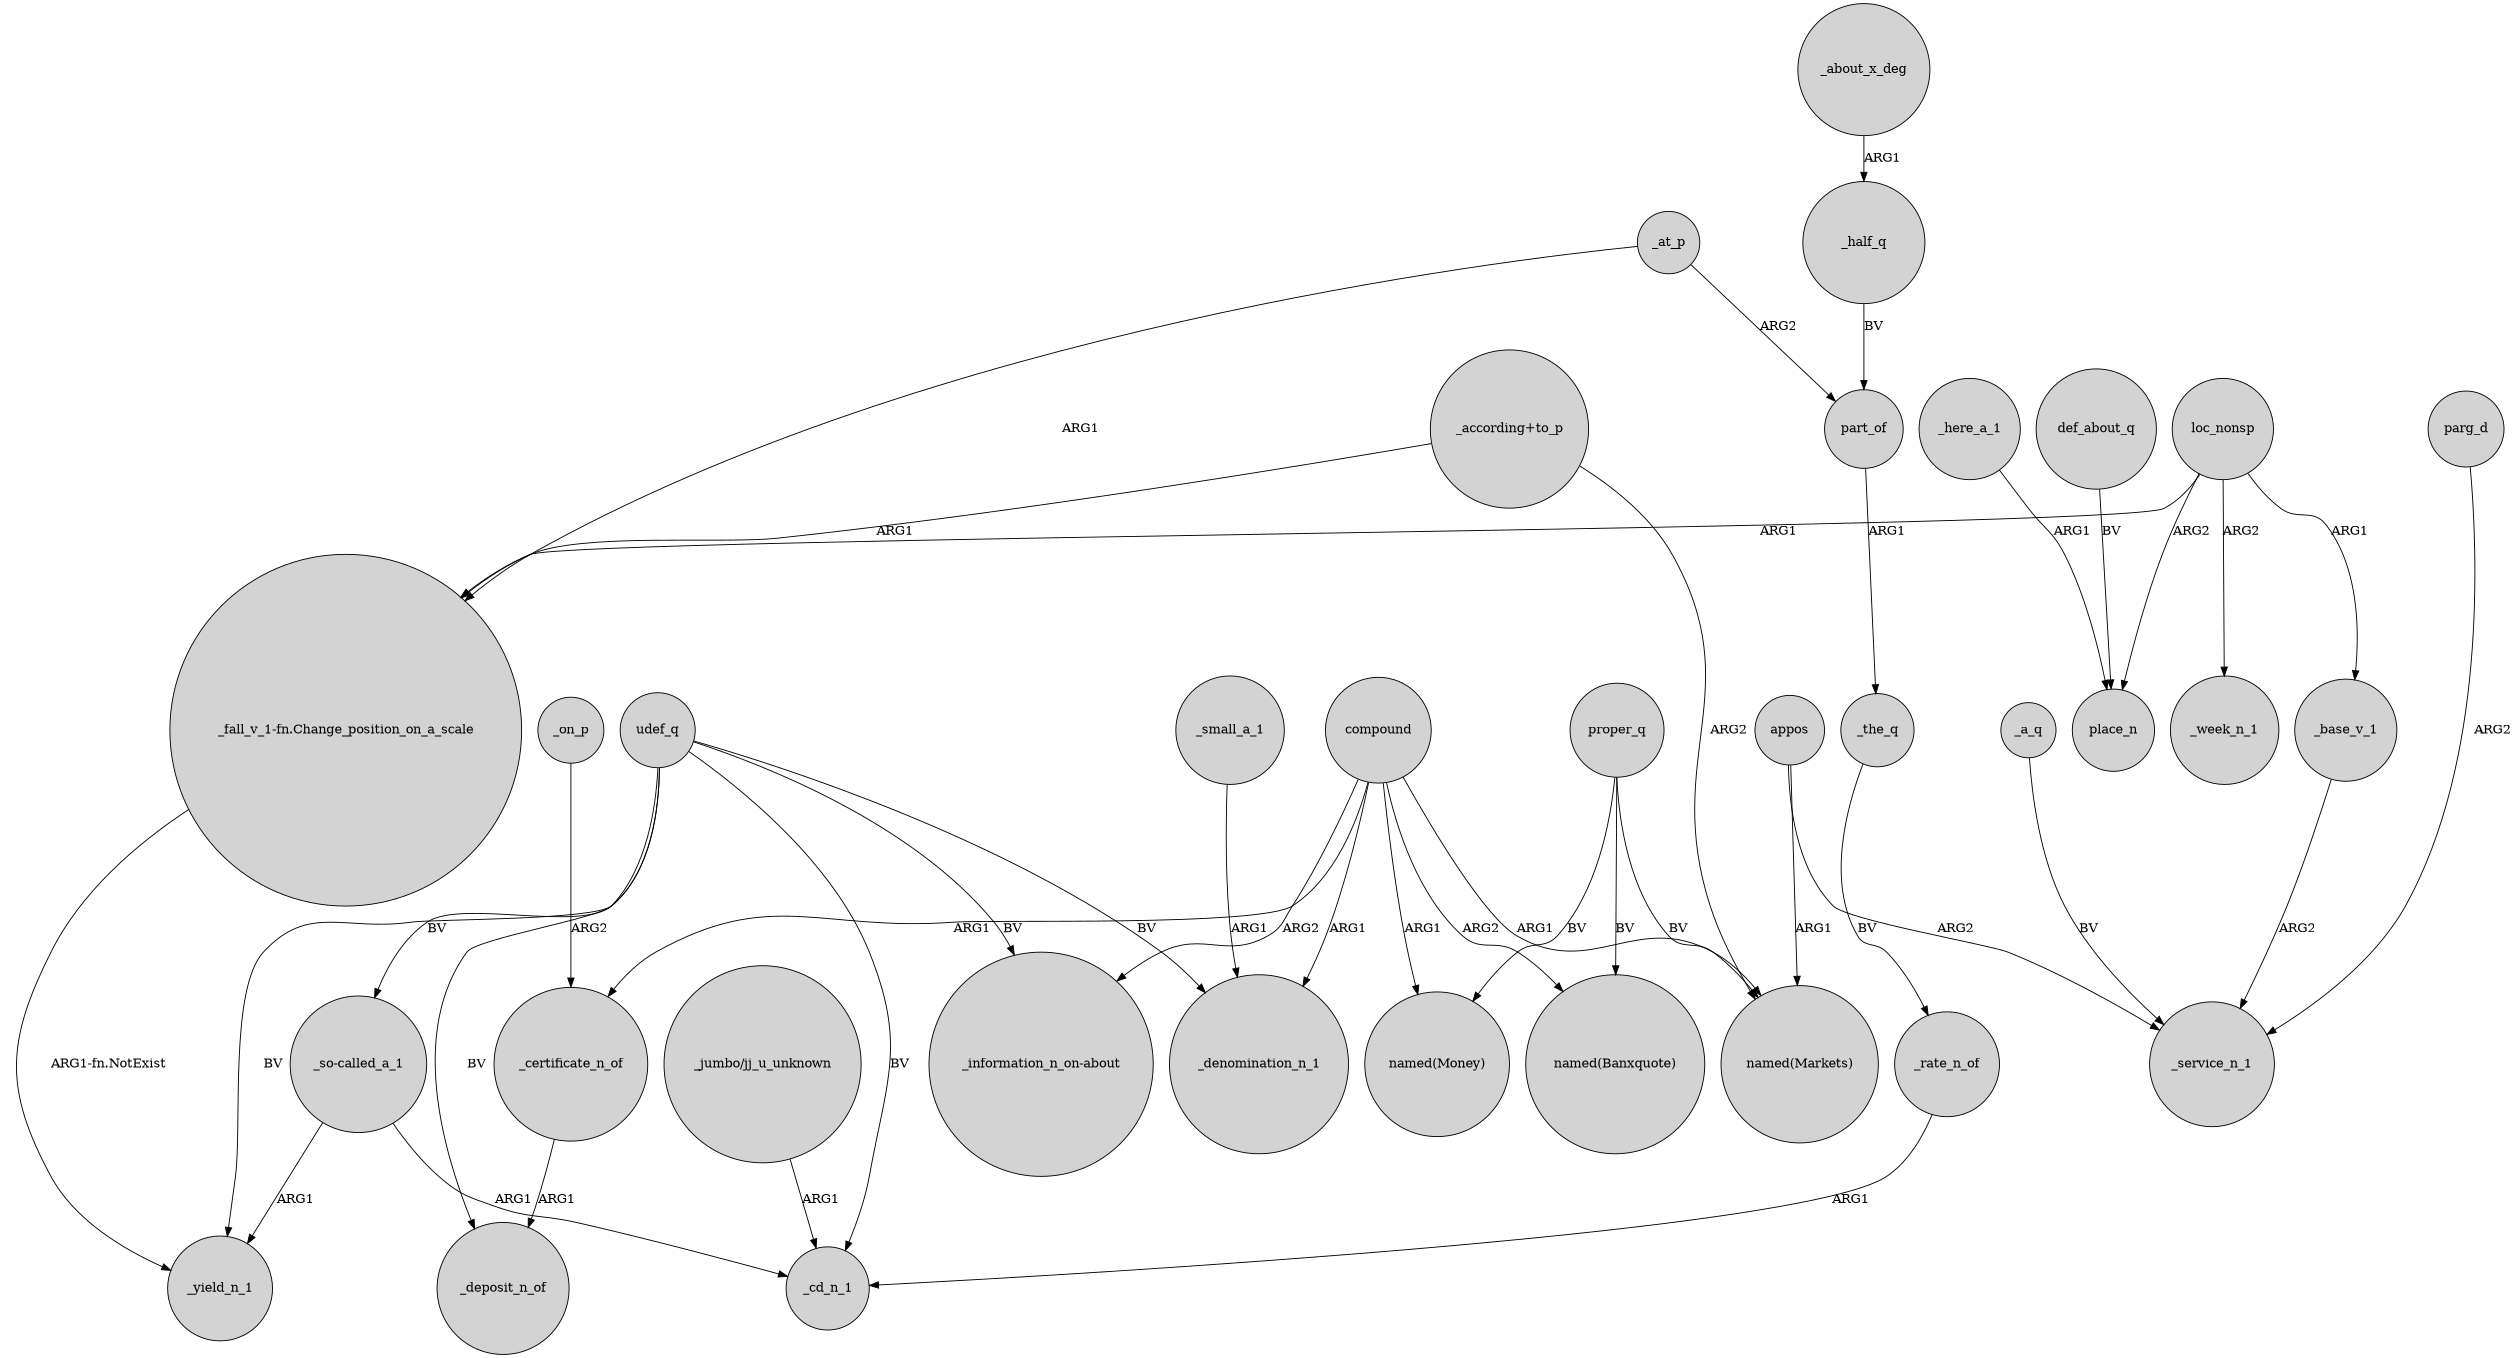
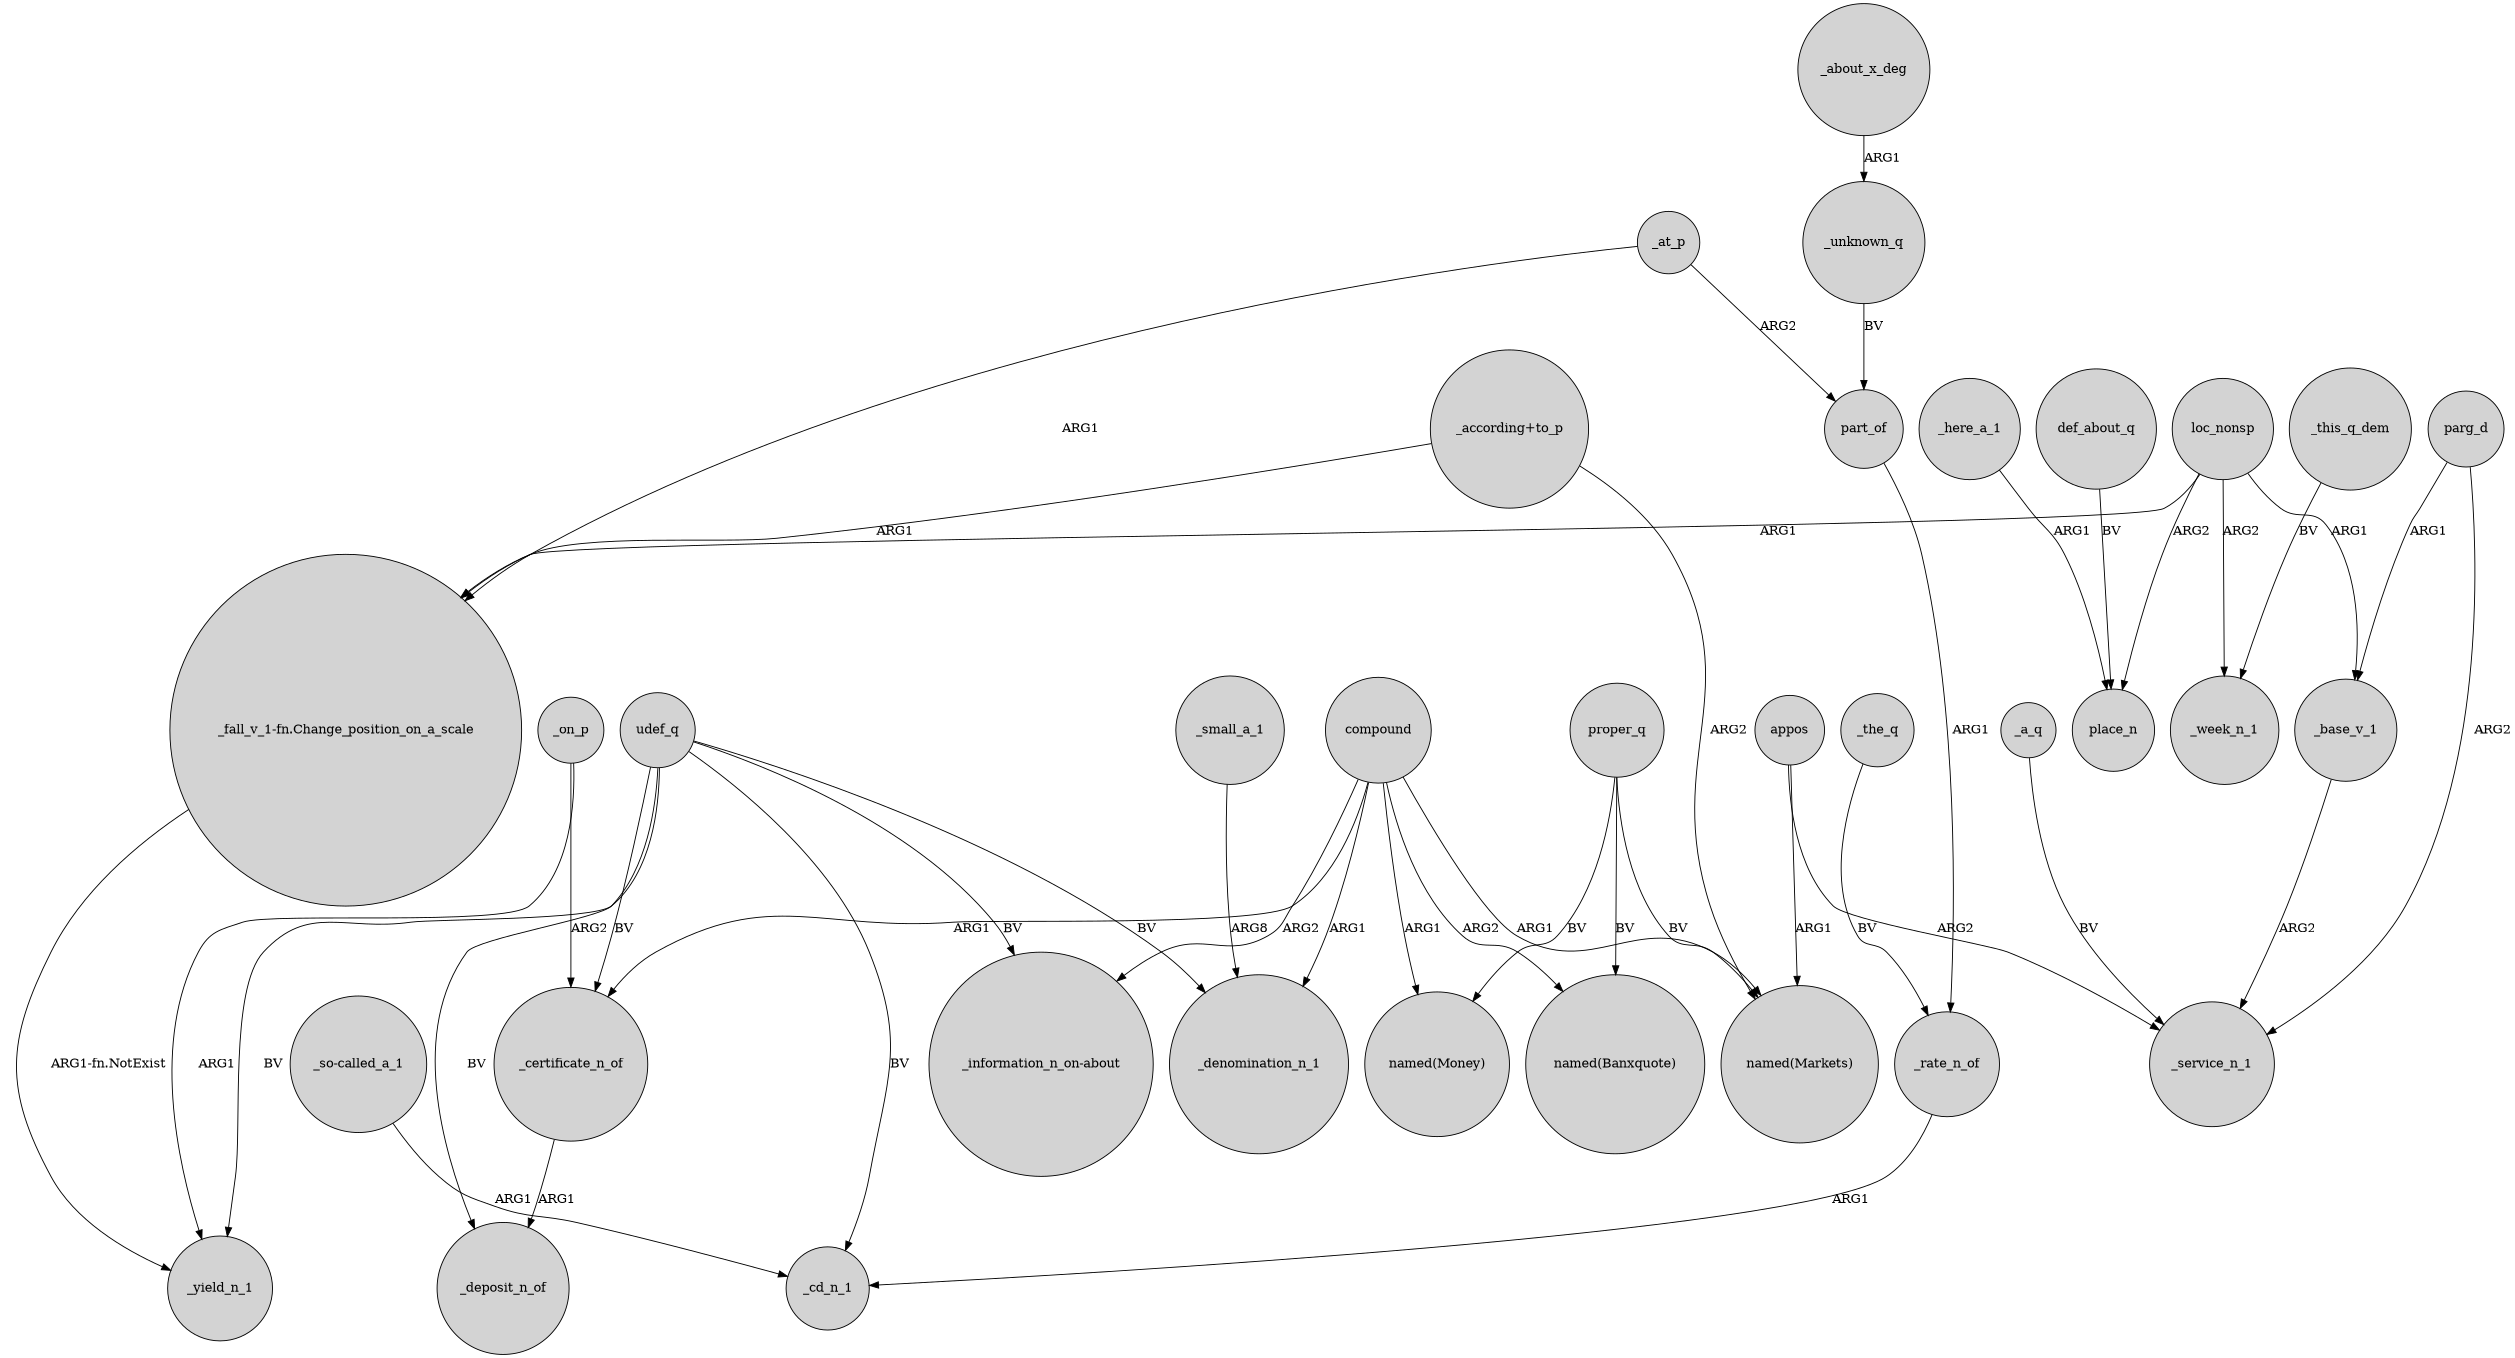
  digraph {
    node [shape=circle style=filled]
    compound
    _certificate_n_of
    "named(Banxquote)"
    _denomination_n_1
    "_information_n_on-about"
    "named(Markets)"
    "named(Money)"
    _deposit_n_of
    _small_a_1
    _base_v_1
    _service_n_1
    _here_a_1
    place_n
    proper_q
    "_according+to_p"
    "_fall_v_1-fn.Change_position_on_a_scale"
    _yield_n_1
    "_so-called_a_1"
    _cd_n_1
    parg_d
    _about_x_deg
-   _half_q
+   _half_q [label=_unknown_q]
    part_of
    _rate_n_of
    udef_q
    loc_nonsp
    _week_n_1
    n28 [label=def_about_q]
    _the_q
    _on_p
+   _this_q_dem
    appos
-   "_jumbo/jj_u_unknown"
    _a_q
    _at_p
    compound -> _certificate_n_of [label=ARG1]
    compound -> "named(Banxquote)" [label=ARG2]
    compound -> _denomination_n_1 [label=ARG1]
    compound -> "_information_n_on-about" [label=ARG2]
    compound -> "named(Markets)" [label=ARG1]
    compound -> "named(Money)" [label=ARG1]
    _certificate_n_of -> _deposit_n_of [label=ARG1]
-   _small_a_1 -> _denomination_n_1 [label=ARG1]
+   _small_a_1 -> _denomination_n_1 [label=ARG8]
    _base_v_1 -> _service_n_1 [label=ARG2]
    _here_a_1 -> place_n [label=ARG1]
    proper_q -> "named(Banxquote)" [label=BV]
    proper_q -> "named(Markets)" [label=BV]
    proper_q -> "named(Money)" [label=BV]
    "_according+to_p" -> "named(Markets)" [label=ARG2]
    "_according+to_p" -> "_fall_v_1-fn.Change_position_on_a_scale" [label=ARG1]
    "_fall_v_1-fn.Change_position_on_a_scale" -> _yield_n_1 [label="ARG1-fn.NotExist"]
    "_so-called_a_1" -> _cd_n_1 [label=ARG1]
+   parg_d -> _base_v_1 [label=ARG1]
    parg_d -> _service_n_1 [label=ARG2]
    _about_x_deg -> _half_q [label=ARG1]
    _half_q -> part_of [label=BV]
-   part_of -> _the_q [label=ARG1]
+   part_of -> _rate_n_of [label=ARG1]
    _rate_n_of -> _cd_n_1 [label=ARG1]
-   udef_q -> "_so-called_a_1" [label=BV]
+   udef_q -> _certificate_n_of [label=BV]
    udef_q -> _denomination_n_1 [label=BV]
    udef_q -> "_information_n_on-about" [label=BV]
    udef_q -> _deposit_n_of [label=BV]
    udef_q -> _yield_n_1 [label=BV]
    udef_q -> _cd_n_1 [label=BV]
    loc_nonsp -> _base_v_1 [label=ARG1]
    loc_nonsp -> place_n [label=ARG2]
    loc_nonsp -> "_fall_v_1-fn.Change_position_on_a_scale" [label=ARG1]
    loc_nonsp -> _week_n_1 [label=ARG2]
    n28 -> place_n [label=BV]
    _the_q -> _rate_n_of [label=BV]
    _on_p -> _certificate_n_of [label=ARG2]
-   "_so-called_a_1" -> _yield_n_1 [label=ARG1]
+   _on_p -> _yield_n_1 [label=ARG1]
+   _this_q_dem -> _week_n_1 [label=BV]
    appos -> "named(Markets)" [label=ARG1]
    appos -> _service_n_1 [label=ARG2]
-   "_jumbo/jj_u_unknown" -> _cd_n_1 [label=ARG1]
    _a_q -> _service_n_1 [label=BV]
    _at_p -> "_fall_v_1-fn.Change_position_on_a_scale" [label=ARG1]
    _at_p -> part_of [label=ARG2]
  }
